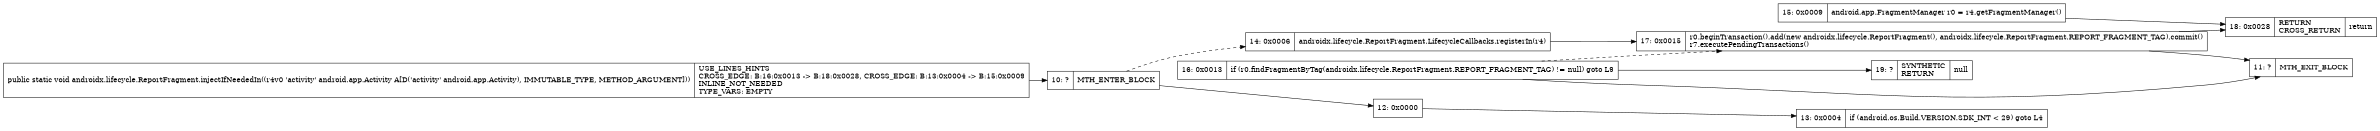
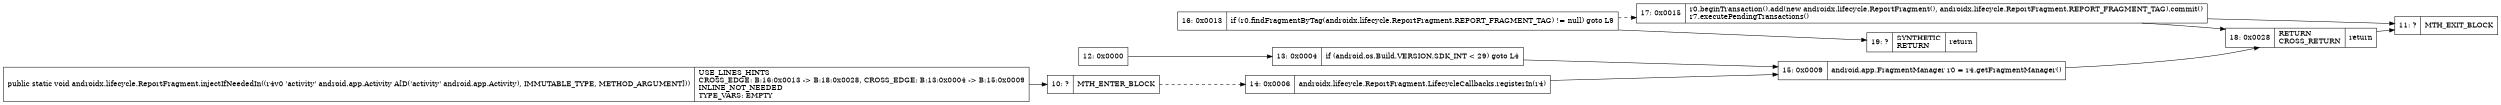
  digraph {
    rankdir=LR
    node [shape=record]
    n1 [label="{10\:\ ?|MTH_ENTER_BLOCK\l}"]
    n2 [label="{12\:\ 0x0000}"]
    n3 [label="{14\:\ 0x0006|androidx.lifecycle.ReportFragment.LifecycleCallbacks.registerIn(r4)\l}"]
    n4 [label="{13\:\ 0x0004|if (android.os.Build.VERSION.SDK_INT \< 29) goto L4\l}"]
    n5 [label="{15\:\ 0x0009|android.app.FragmentManager r0 = r4.getFragmentManager()\l}"]
    n6 [label="{18\:\ 0x0028|RETURN\lCROSS_RETURN\l|return\l}"]
    n7 [label="{16\:\ 0x0013|if (r0.findFragmentByTag(androidx.lifecycle.ReportFragment.REPORT_FRAGMENT_TAG) != null) goto L9\l}"]
    n8 [label="{17\:\ 0x0015|r0.beginTransaction().add(new androidx.lifecycle.ReportFragment(), androidx.lifecycle.ReportFragment.REPORT_FRAGMENT_TAG).commit()\lr7.executePendingTransactions()\l}"]
-   n9 [label="{19\:\ ?|SYNTHETIC\lRETURN\l|null\l}"]
+   n9 [label="{19\:\ ?|SYNTHETIC\lRETURN\l|return\l}"]
    n10 [label="{11\:\ ?|MTH_EXIT_BLOCK\l}"]
    n11 [label="{public static void androidx.lifecycle.ReportFragment.injectIfNeededIn((r4v0 'activity' android.app.Activity A[D('activity' android.app.Activity), IMMUTABLE_TYPE, METHOD_ARGUMENT]))  | USE_LINES_HINTS\lCROSS_EDGE: B:16:0x0013 \-\> B:18:0x0028, CROSS_EDGE: B:13:0x0004 \-\> B:15:0x0009\lINLINE_NOT_NEEDED\lTYPE_VARS: EMPTY\l}"]
-   n1 -> n2
    n1 -> n3 [style=dashed]
    n2 -> n4
-   n3 -> n8
+   n3 -> n5
+   n4 -> n5
    n5 -> n6
-   n7 -> n10
+   n6 -> n10
    n7 -> n8 [style=dashed]
    n7 -> n9
    n8 -> n6
    n8 -> n10
    n11 -> n1
  }
